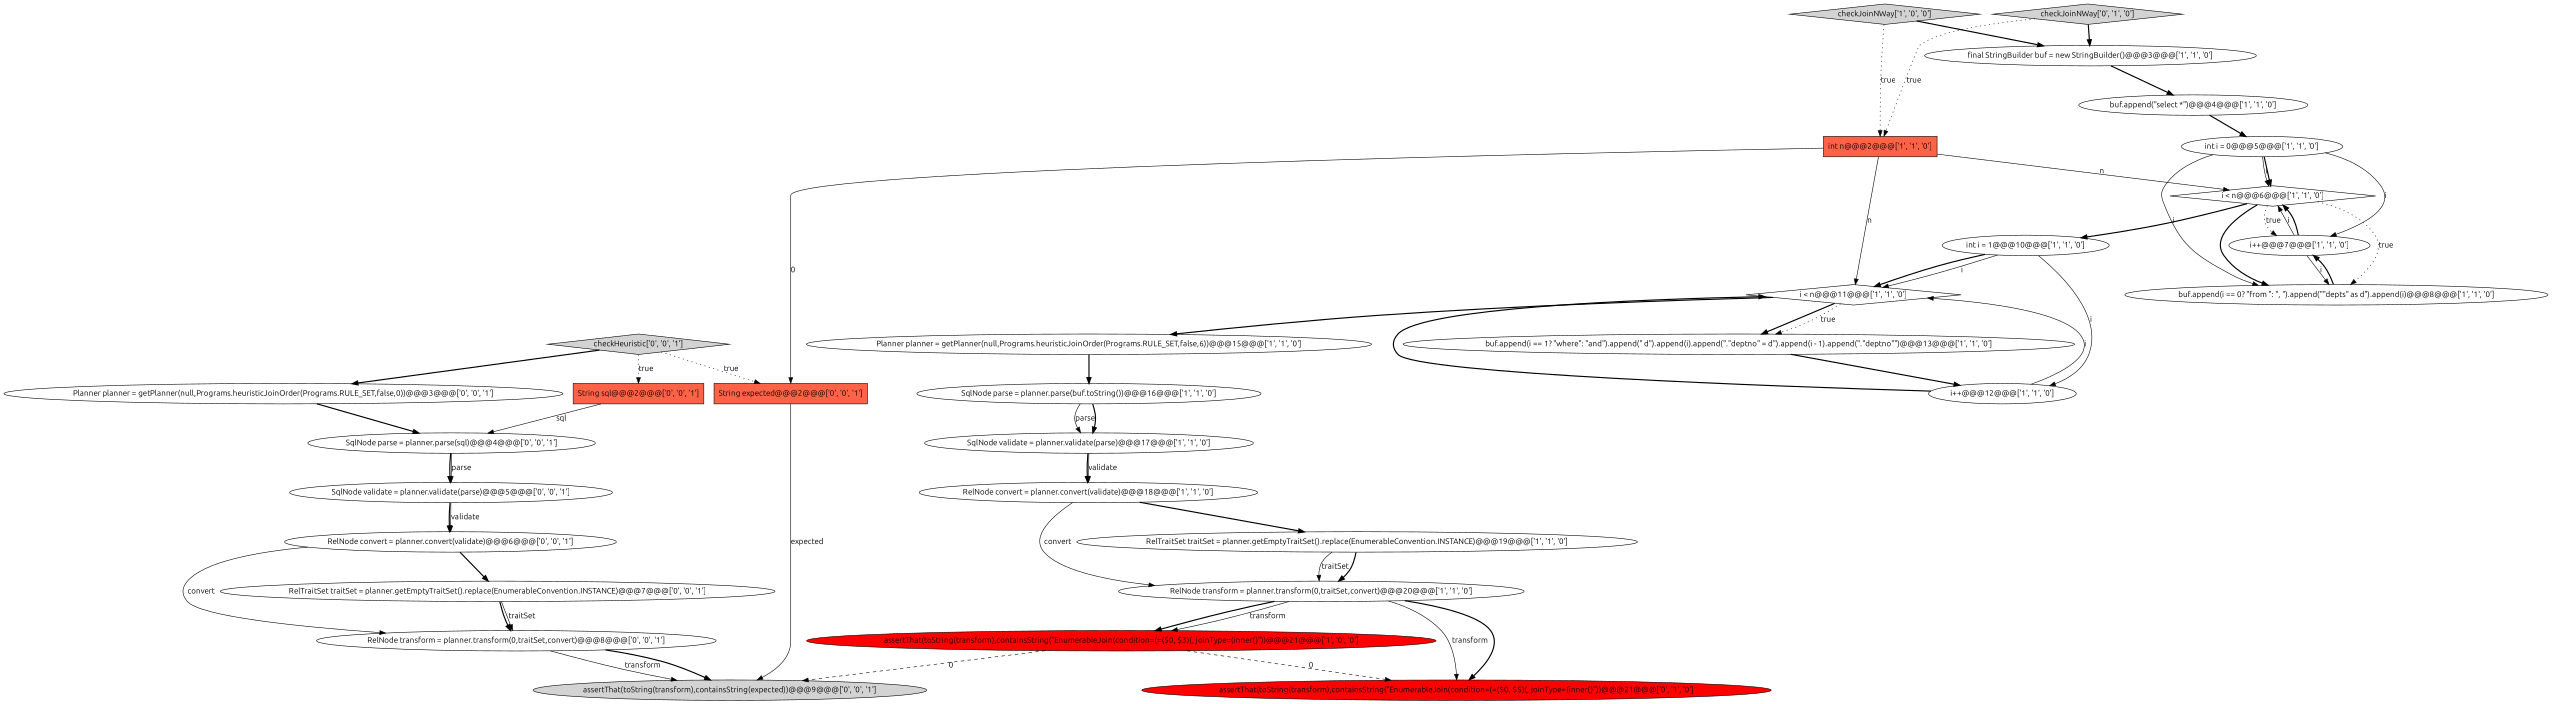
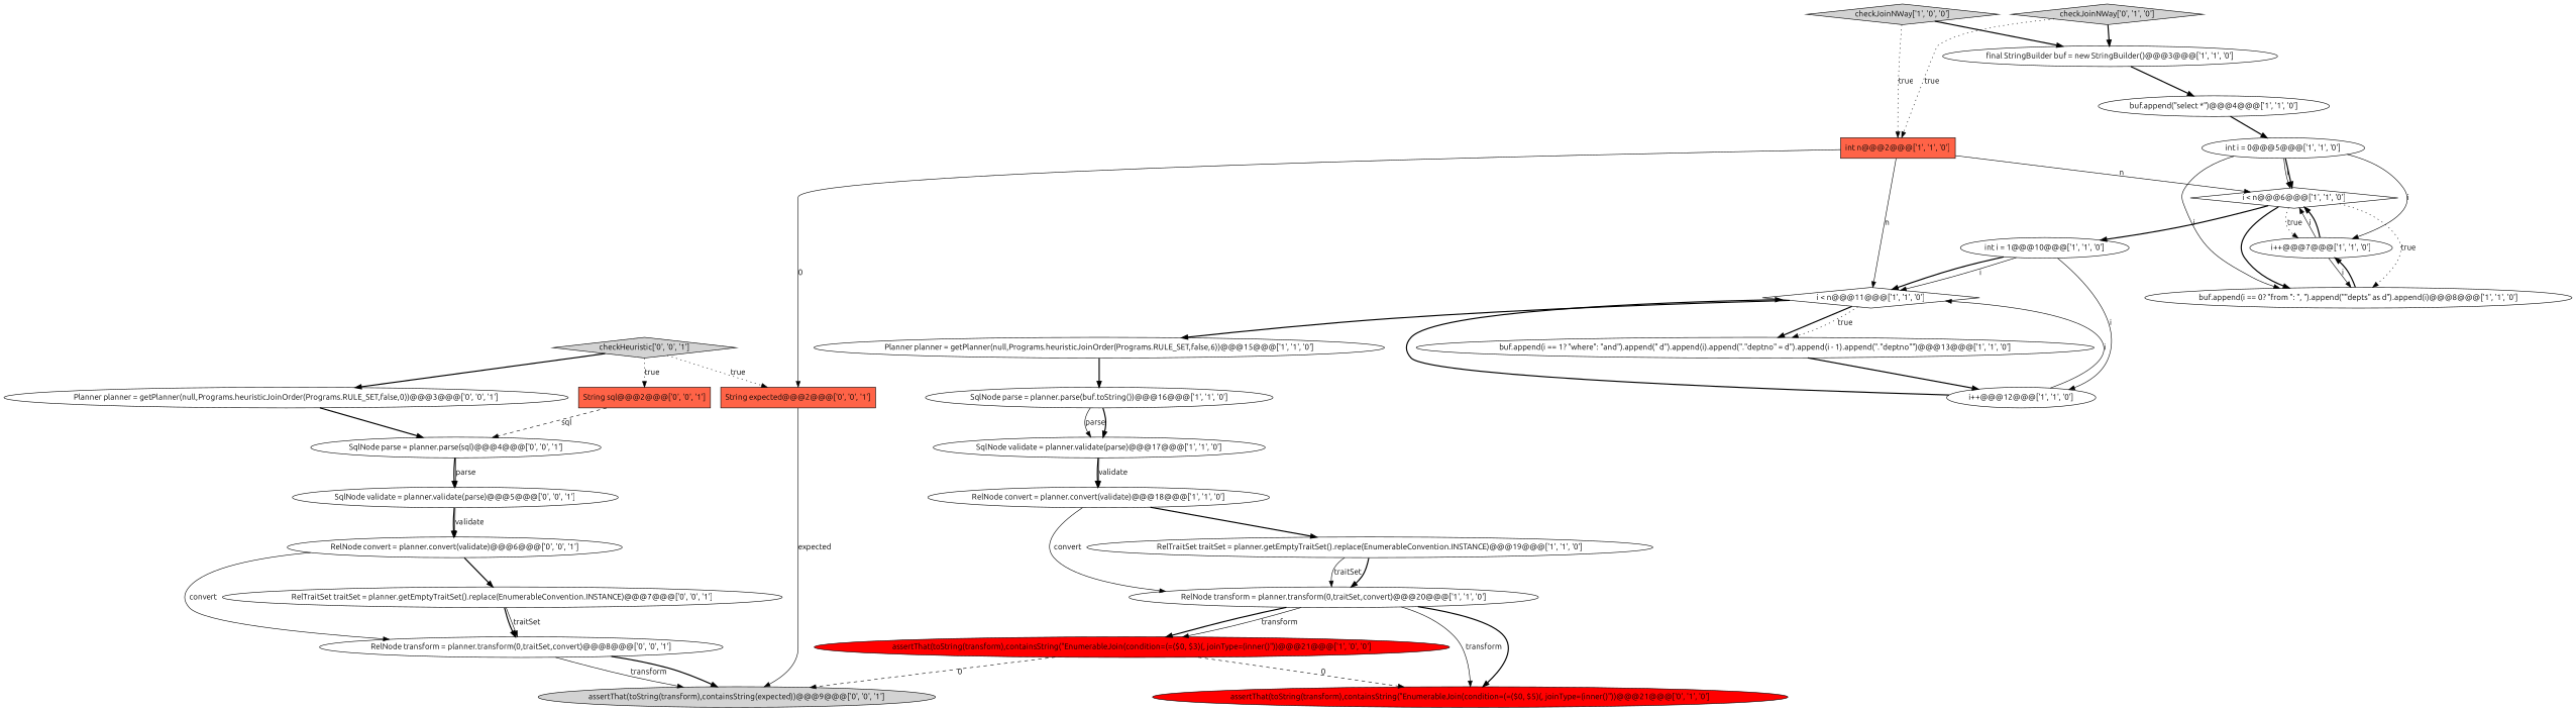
  digraph {
    fontname=Ubuntu
    node [fillcolor=white fontname=Ubuntu shape=ellipse style=filled]
    edge [fontname=Ubuntu style=bold]
    n1 [label="RelNode convert = planner.convert(validate)@@@6@@@['0', '0', '1']"]
    n2 [label="RelTraitSet traitSet = planner.getEmptyTraitSet().replace(EnumerableConvention.INSTANCE)@@@7@@@['0', '0', '1']"]
    n3 [label="RelNode transform = planner.transform(0,traitSet,convert)@@@8@@@['0', '0', '1']"]
    n4 [fillcolor=lightgray label="assertThat(toString(transform),containsString(expected))@@@9@@@['0', '0', '1']"]
    n5 [label="i < n@@@6@@@['1', '1', '0']" shape=diamond]
    n6 [label="i++@@@7@@@['1', '1', '0']"]
    n7 [label="buf.append(i == 0? \"from \": \", \").append(\"\"depts\" as d\").append(i)@@@8@@@['1', '1', '0']"]
    n8 [label="int i = 1@@@10@@@['1', '1', '0']"]
    n9 [label="i < n@@@11@@@['1', '1', '0']" shape=diamond]
    n10 [label="i++@@@12@@@['1', '1', '0']"]
    n11 [label="buf.append(\"select *\")@@@4@@@['1', '1', '0']"]
    n12 [label="int i = 0@@@5@@@['1', '1', '0']"]
    n13 [label="Planner planner = getPlanner(null,Programs.heuristicJoinOrder(Programs.RULE_SET,false,0))@@@3@@@['0', '0', '1']"]
    n14 [label="SqlNode parse = planner.parse(sql)@@@4@@@['0', '0', '1']"]
    n15 [label="SqlNode validate = planner.validate(parse)@@@5@@@['0', '0', '1']"]
    n16 [fillcolor=tomato label="int n@@@2@@@['1', '1', '0']" shape=box]
    n17 [fillcolor=tomato label="String expected@@@2@@@['0', '0', '1']" shape=box]
    n18 [label="buf.append(i == 1? \"where\": \"and\").append(\" d\").append(i).append(\".\"deptno\" = d\").append(i - 1).append(\".\"deptno\"\")@@@13@@@['1', '1', '0']"]
    n19 [label="Planner planner = getPlanner(null,Programs.heuristicJoinOrder(Programs.RULE_SET,false,6))@@@15@@@['1', '1', '0']"]
    n20 [label="RelNode convert = planner.convert(validate)@@@18@@@['1', '1', '0']"]
    n21 [label="RelTraitSet traitSet = planner.getEmptyTraitSet().replace(EnumerableConvention.INSTANCE)@@@19@@@['1', '1', '0']"]
    n22 [label="RelNode transform = planner.transform(0,traitSet,convert)@@@20@@@['1', '1', '0']"]
    n23 [fillcolor=red label="assertThat(toString(transform),containsString(\"EnumerableJoin(condition=(=($0, $3)(, joinType=(inner()\"))@@@21@@@['1', '0', '0']"]
    n24 [fillcolor=red label="assertThat(toString(transform),containsString(\"EnumerableJoin(condition=(=($0, $5)(, joinType=(inner()\"))@@@21@@@['0', '1', '0']"]
    n25 [label="SqlNode parse = planner.parse(buf.toString())@@@16@@@['1', '1', '0']"]
    n26 [label="SqlNode validate = planner.validate(parse)@@@17@@@['1', '1', '0']"]
    n27 [fillcolor=lightgray label="checkJoinNWay['1', '0', '0']" shape=diamond]
    n28 [label="final StringBuilder buf = new StringBuilder()@@@3@@@['1', '1', '0']"]
    n29 [fillcolor=lightgray label="checkHeuristic['0', '0', '1']" shape=diamond]
    n30 [fillcolor=tomato label="String sql@@@2@@@['0', '0', '1']" shape=box]
    n31 [fillcolor=lightgray label="checkJoinNWay['0', '1', '0']" shape=diamond]
    n1 -> n2
    n1 -> n3 [label=convert style=solid]
    n2 -> n3
    n2 -> n3 [label=traitSet style=solid]
    n3 -> n4 [label=transform style=solid]
    n3 -> n4
    n5 -> n6 [label=true style=dotted]
    n5 -> n7 [label=true style=dotted]
    n5 -> n7
    n5 -> n8
    n6 -> n5 [label=i style=solid]
    n6 -> n5
    n6 -> n7 [label=i style=solid]
    n7 -> n6
    n8 -> n9
    n8 -> n9 [label=i style=solid]
    n8 -> n10 [label=i style=solid]
    n9 -> n18
    n9 -> n18 [label=true style=dotted]
    n9 -> n19
    n10 -> n9 [label=i style=solid]
    n10 -> n9
    n11 -> n12
    n12 -> n5 [label=i style=solid]
    n12 -> n5
    n12 -> n6 [label=i style=solid]
    n12 -> n7 [label=i style=solid]
    n13 -> n14
    n14 -> n15
    n14 -> n15 [label=parse style=solid]
    n15 -> n1
    n15 -> n1 [label=validate style=solid]
    n16 -> n5 [label=n style=solid]
    n16 -> n9 [label=n style=solid]
    n16 -> n17 [label=0 style=solid]
    n17 -> n4 [label=expected style=solid]
    n18 -> n10
    n19 -> n25
    n20 -> n21
    n20 -> n22 [label=convert style=solid]
    n21 -> n22 [label=traitSet style=solid]
    n21 -> n22
    n22 -> n23
    n22 -> n23 [label=transform style=solid]
    n22 -> n24 [label=transform style=solid]
    n22 -> n24
    n23 -> n4 [label=0 style=dashed]
    n23 -> n24 [label=0 style=dashed]
    n25 -> n26 [label=parse style=solid]
    n25 -> n26
    n26 -> n20
    n26 -> n20 [label=validate style=solid]
    n27 -> n16 [label=true style=dotted]
    n27 -> n28
    n28 -> n11
    n29 -> n13
    n29 -> n17 [label=true style=dotted]
    n29 -> n30 [label=true style=dotted]
-   n30 -> n14 [label=sql style=solid]
+   n30 -> n14 [label=sql style=dashed]
    n31 -> n16 [label=true style=dotted]
    n31 -> n28
  }
